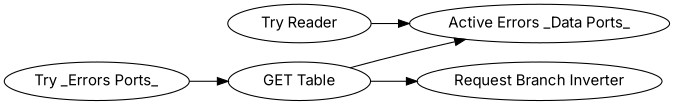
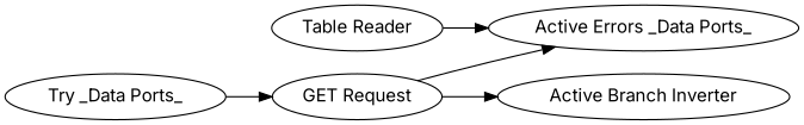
  digraph {
    fontname=Inter
    rankdir=LR
    node [fontname=Inter]
    edge [fontname=Inter]
-   n1 [label="Request Branch Inverter"]
-   n2 [label="Try Reader"]
+   n1 [label="Active Branch Inverter"]
+   n2 [label="Table Reader"]
    n3 [label="Active Errors _Data Ports_"]
-   n4 [label="Try _Errors Ports_"]
-   n5 [label="GET Table"]
+   n4 [label="Try _Data Ports_"]
+   n5 [label="GET Request"]
    n2 -> n3
    n4 -> n5
    n5 -> n1
    n5 -> n3
  }
